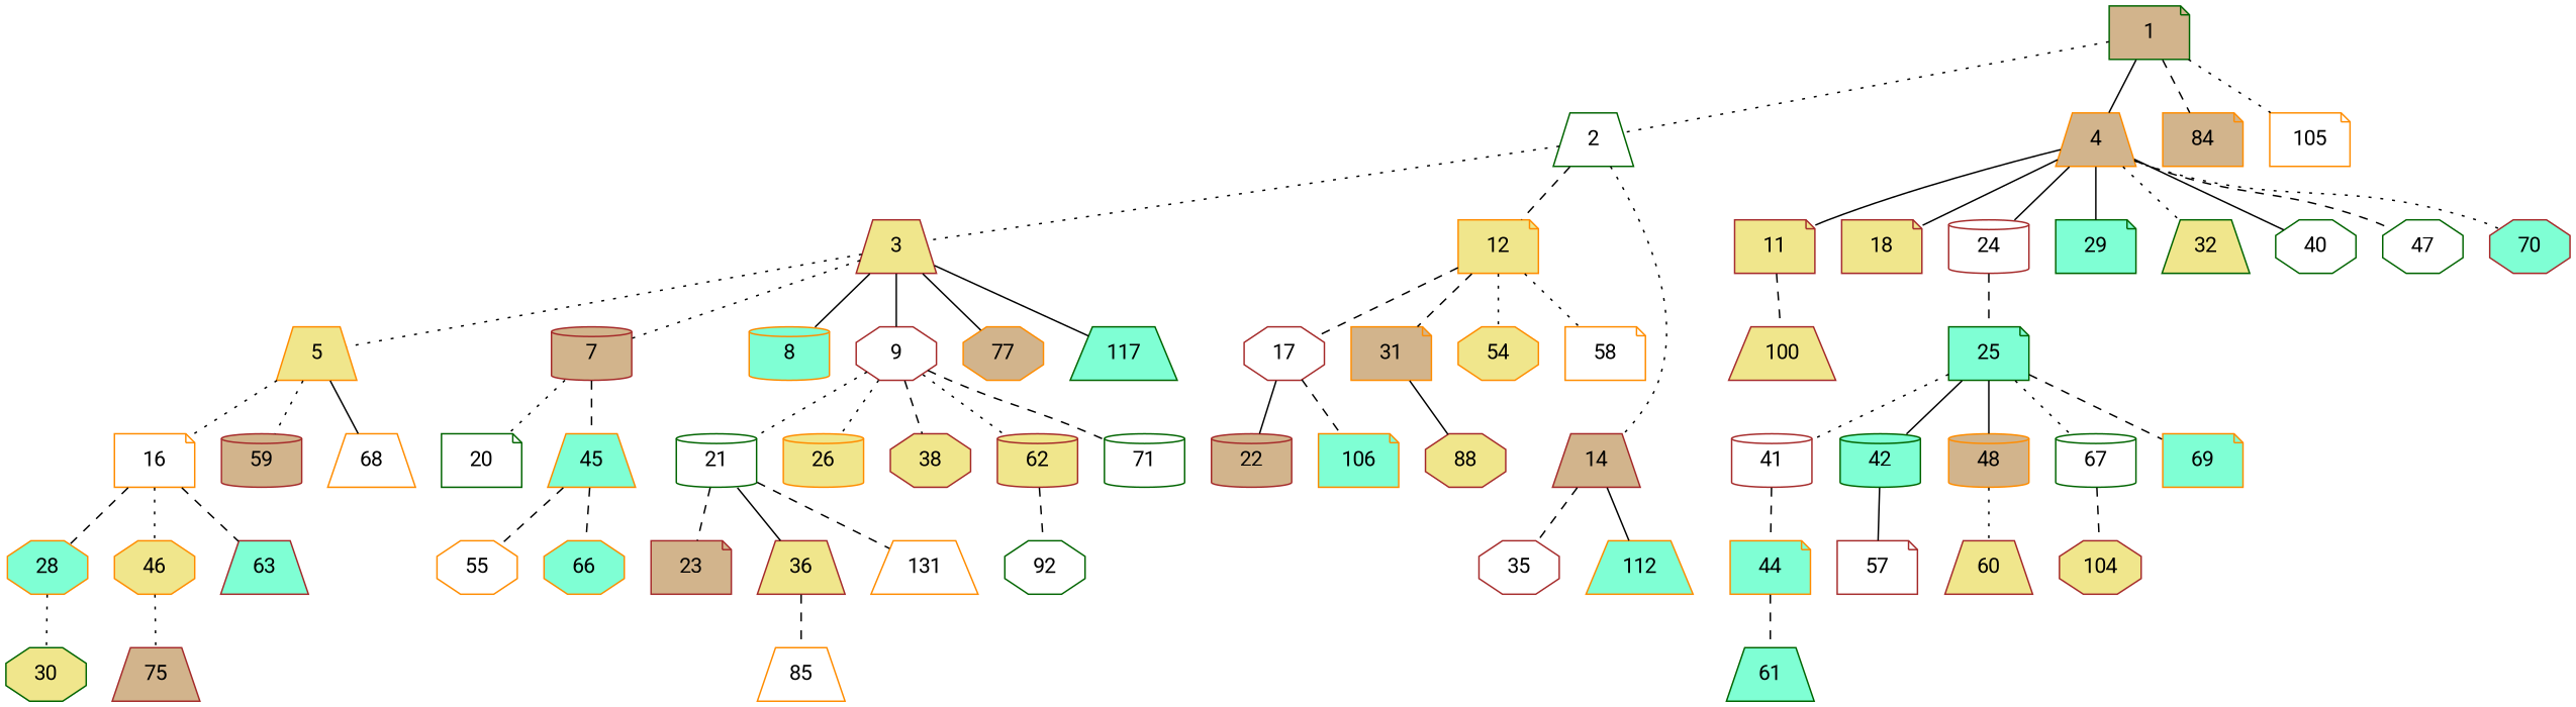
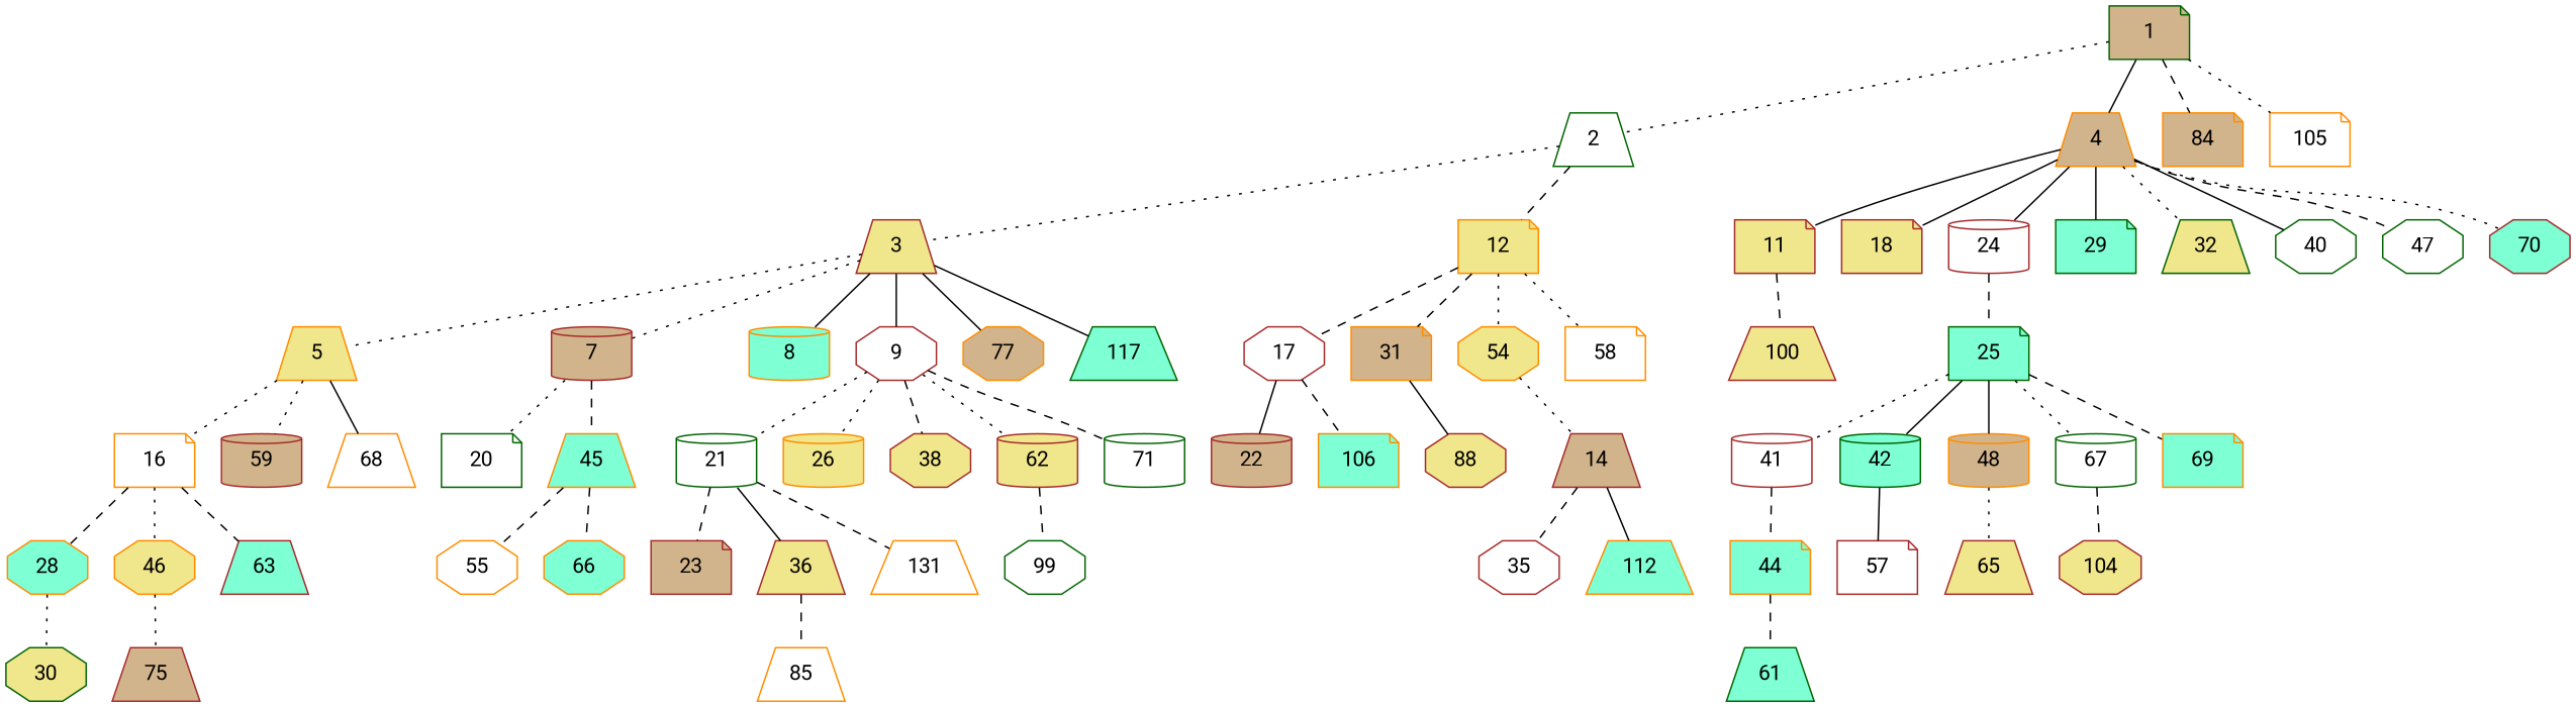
  graph {
    fontname=Roboto
    node [color=darkorange fillcolor=white fontname=Roboto shape=trapezium style=filled]
    edge [fontname=Roboto style=dashed]
    1 [color=darkgreen fillcolor=tan shape=note]
    2 [color=darkgreen]
    4 [fillcolor=tan super="+15+6+39+126+27"]
    84 [fillcolor=tan shape=note super="+102"]
    105 [shape=note]
    3 [color=brown fillcolor=khaki]
    12 [fillcolor=khaki shape=note]
    14 [color=brown fillcolor=tan super="+64"]
    11 [color=brown fillcolor=khaki shape=note]
    18 [color=brown fillcolor=khaki shape=note super="+122"]
    24 [color=brown shape=cylinder]
    29 [color=darkgreen fillcolor=aquamarine shape=note super="+114+110"]
    32 [color=darkgreen fillcolor=khaki]
    40 [color=darkgreen shape=octagon super="+93"]
    47 [color=darkgreen shape=octagon super="+73"]
    70 [color=brown fillcolor=aquamarine shape=octagon]
    5 [fillcolor=khaki super="+13+49"]
    7 [color=brown fillcolor=tan shape=cylinder]
    8 [fillcolor=aquamarine shape=cylinder super="+95+125+50"]
    9 [color=brown shape=octagon super="+10"]
    77 [fillcolor=tan shape=octagon]
    117 [color=darkgreen fillcolor=aquamarine]
    17 [color=brown shape=octagon]
    31 [fillcolor=tan shape=note]
    54 [fillcolor=khaki shape=octagon]
    58 [shape=note]
    35 [color=brown shape=octagon super="+60"]
    112 [fillcolor=aquamarine]
    16 [shape=note super="+19+37"]
    59 [color=brown fillcolor=tan shape=cylinder super="+86+109"]
    68
    20 [color=darkgreen shape=note super="+34+89+91+74"]
    45 [fillcolor=aquamarine]
    21 [color=darkgreen shape=cylinder]
    26 [fillcolor=khaki shape=cylinder]
    38 [color=brown fillcolor=khaki shape=octagon super="+43"]
    62 [color=brown fillcolor=khaki shape=cylinder]
    71 [color=darkgreen shape=cylinder]
    100 [color=brown fillcolor=khaki]
    25 [color=darkgreen fillcolor=aquamarine shape=note]
    28 [fillcolor=aquamarine shape=octagon]
    46 [fillcolor=khaki shape=octagon]
    63 [color=brown fillcolor=aquamarine]
    55 [shape=octagon]
    66 [fillcolor=aquamarine shape=octagon]
    23 [color=brown fillcolor=tan shape=note]
    36 [color=brown fillcolor=khaki super="+52+118+87"]
    131
-   92 [color=darkgreen shape=octagon super="+129"]
+   92 [color=darkgreen shape=octagon super="+129" label=99]
    22 [color=brown fillcolor=tan shape=cylinder super="+94"]
    106 [fillcolor=aquamarine shape=note]
    88 [color=brown fillcolor=khaki shape=octagon]
    30 [color=darkgreen fillcolor=khaki shape=octagon]
    75 [color=brown fillcolor=tan super="+101"]
    85
    41 [color=brown shape=cylinder]
    42 [color=darkgreen fillcolor=aquamarine shape=cylinder]
    48 [fillcolor=tan shape=cylinder super="+56+120"]
    67 [color=darkgreen shape=cylinder]
    69 [fillcolor=aquamarine shape=note]
    44 [fillcolor=aquamarine shape=note]
    57 [color=brown shape=note super="+124"]
-   65 [color=brown fillcolor=khaki label=60]
+   65 [color=brown fillcolor=khaki]
    104 [color=brown fillcolor=khaki shape=octagon]
    61 [color=darkgreen fillcolor=aquamarine]
    1 -- 2 [style=dotted]
    1 -- 4 [style=solid]
    1 -- 84
    1 -- 105 [style=dotted]
    2 -- 3 [style=dotted]
    2 -- 12
-   2 -- 14 [style=dotted]
+   54 -- 14 [style=dotted]
    4 -- 11 [style=solid]
    4 -- 18 [style=solid]
    4 -- 24 [style=solid]
    4 -- 29 [style=solid]
    4 -- 32 [style=dotted]
    4 -- 40 [style=solid]
    4 -- 47
    4 -- 70 [style=dotted]
    3 -- 5 [style=dotted]
    3 -- 7 [style=dotted]
    3 -- 8 [style=solid]
    3 -- 9 [style=solid]
    3 -- 77 [style=solid]
    3 -- 117 [style=solid]
    12 -- 17
    12 -- 31
    12 -- 54 [style=dotted]
    12 -- 58 [style=dotted]
    14 -- 35
    14 -- 112 [style=solid]
    11 -- 100
    24 -- 25
    5 -- 16 [style=dotted]
    5 -- 59 [style=dotted]
    5 -- 68 [style=solid]
    7 -- 20 [style=dotted]
    7 -- 45
    9 -- 21 [style=dotted]
    9 -- 26 [style=dotted]
    9 -- 38
    9 -- 62 [style=dotted]
    9 -- 71
    17 -- 22 [style=solid]
    17 -- 106
    31 -- 88 [style=solid]
    16 -- 28
    16 -- 46 [style=dotted]
    16 -- 63
    45 -- 55
    45 -- 66
    21 -- 23
    21 -- 36 [style=solid]
    21 -- 131
    62 -- 92
    25 -- 41 [style=dotted]
    25 -- 42 [style=solid]
    25 -- 48 [style=solid]
    25 -- 67 [style=dotted]
    25 -- 69
    28 -- 30 [style=dotted]
    46 -- 75 [style=dotted]
    36 -- 85
    41 -- 44
    42 -- 57 [style=solid]
    48 -- 65 [style=dotted]
    67 -- 104
    44 -- 61
  }
